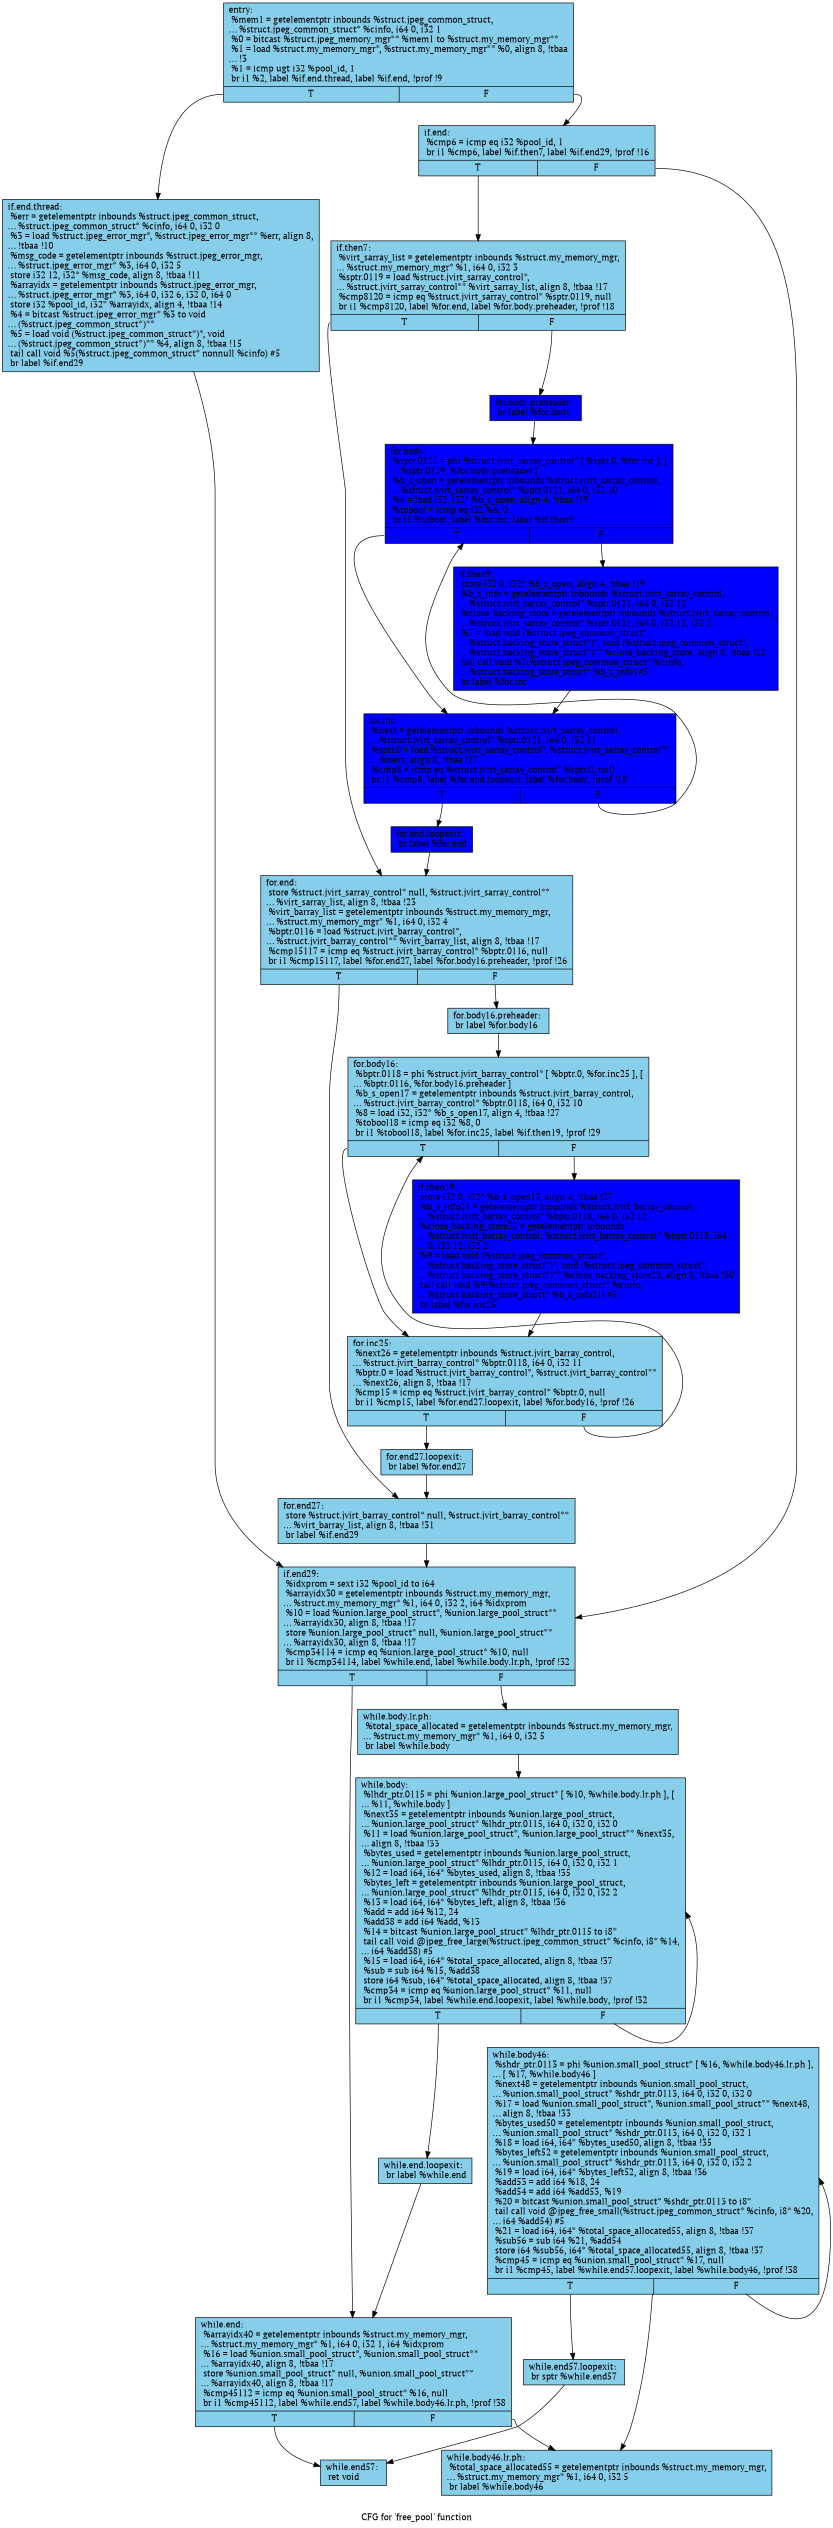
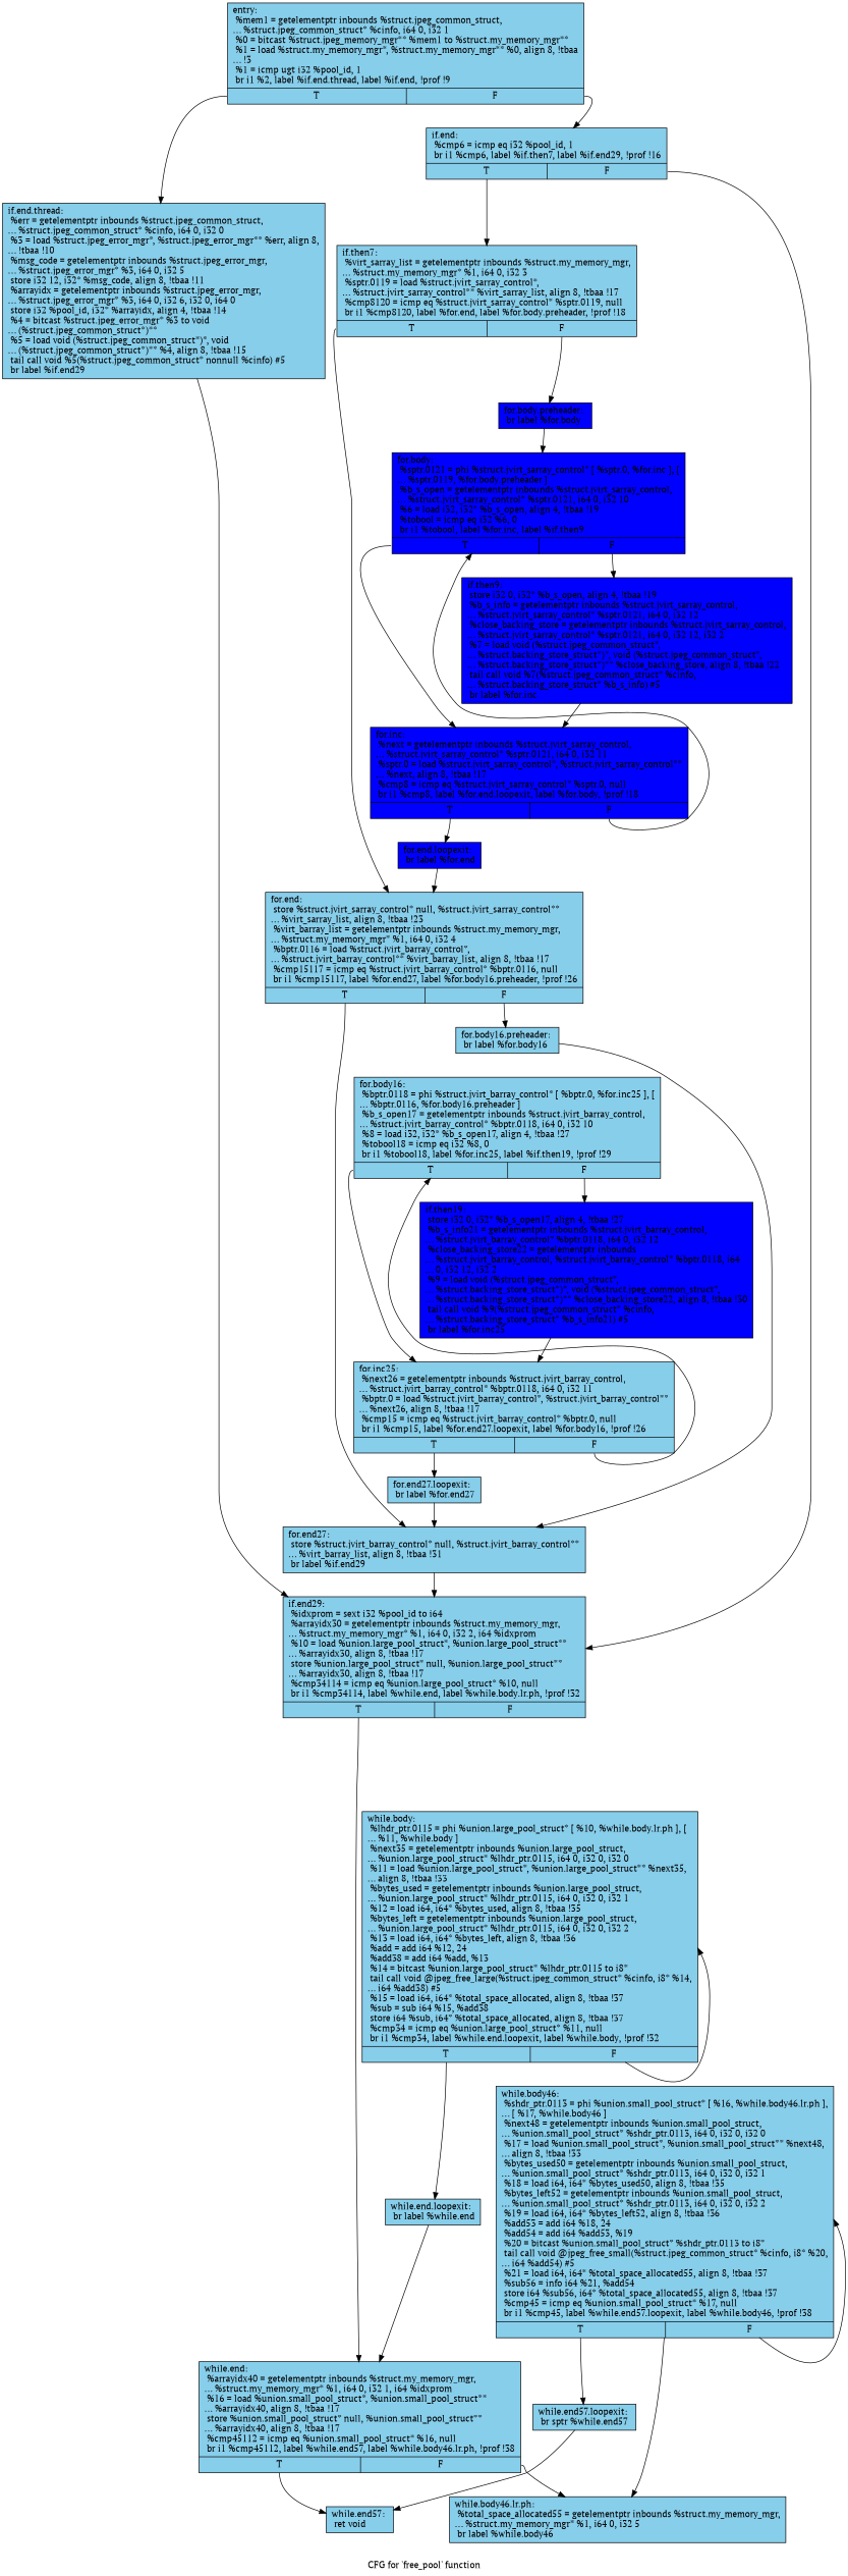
  digraph {
    fontname="PT Serif"
    label="CFG for 'free_pool' function"
    node [fillcolor=skyblue fontname="PT Serif" shape=record style=filled]
    edge [fontname="PT Serif"]
    n1 [label="{entry:\l  %mem1 = getelementptr inbounds %struct.jpeg_common_struct,\l... %struct.jpeg_common_struct* %cinfo, i64 0, i32 1\l  %0 = bitcast %struct.jpeg_memory_mgr** %mem1 to %struct.my_memory_mgr**\l  %1 = load %struct.my_memory_mgr*, %struct.my_memory_mgr** %0, align 8, !tbaa\l... !3\l  %1 = icmp ugt i32 %pool_id, 1\l  br i1 %2, label %if.end.thread, label %if.end, !prof !9\l|{<s0>T|<s1>F}}"]
    n2 [label="{if.end.thread:                                    \l  %err = getelementptr inbounds %struct.jpeg_common_struct,\l... %struct.jpeg_common_struct* %cinfo, i64 0, i32 0\l  %3 = load %struct.jpeg_error_mgr*, %struct.jpeg_error_mgr** %err, align 8,\l... !tbaa !10\l  %msg_code = getelementptr inbounds %struct.jpeg_error_mgr,\l... %struct.jpeg_error_mgr* %3, i64 0, i32 5\l  store i32 12, i32* %msg_code, align 8, !tbaa !11\l  %arrayidx = getelementptr inbounds %struct.jpeg_error_mgr,\l... %struct.jpeg_error_mgr* %3, i64 0, i32 6, i32 0, i64 0\l  store i32 %pool_id, i32* %arrayidx, align 4, !tbaa !14\l  %4 = bitcast %struct.jpeg_error_mgr* %3 to void\l... (%struct.jpeg_common_struct*)**\l  %5 = load void (%struct.jpeg_common_struct*)*, void\l... (%struct.jpeg_common_struct*)** %4, align 8, !tbaa !15\l  tail call void %5(%struct.jpeg_common_struct* nonnull %cinfo) #5\l  br label %if.end29\l}"]
    n3 [label="{if.end:                                           \l  %cmp6 = icmp eq i32 %pool_id, 1\l  br i1 %cmp6, label %if.then7, label %if.end29, !prof !16\l|{<s0>T|<s1>F}}"]
    n4 [label="{if.end29:                                         \l  %idxprom = sext i32 %pool_id to i64\l  %arrayidx30 = getelementptr inbounds %struct.my_memory_mgr,\l... %struct.my_memory_mgr* %1, i64 0, i32 2, i64 %idxprom\l  %10 = load %union.large_pool_struct*, %union.large_pool_struct**\l... %arrayidx30, align 8, !tbaa !17\l  store %union.large_pool_struct* null, %union.large_pool_struct**\l... %arrayidx30, align 8, !tbaa !17\l  %cmp34114 = icmp eq %union.large_pool_struct* %10, null\l  br i1 %cmp34114, label %while.end, label %while.body.lr.ph, !prof !32\l|{<s0>T|<s1>F}}"]
    n5 [label="{if.then7:                                         \l  %virt_sarray_list = getelementptr inbounds %struct.my_memory_mgr,\l... %struct.my_memory_mgr* %1, i64 0, i32 3\l  %sptr.0119 = load %struct.jvirt_sarray_control*,\l... %struct.jvirt_sarray_control** %virt_sarray_list, align 8, !tbaa !17\l  %cmp8120 = icmp eq %struct.jvirt_sarray_control* %sptr.0119, null\l  br i1 %cmp8120, label %for.end, label %for.body.preheader, !prof !18\l|{<s0>T|<s1>F}}"]
    n6 [label="{while.end:                                        \l  %arrayidx40 = getelementptr inbounds %struct.my_memory_mgr,\l... %struct.my_memory_mgr* %1, i64 0, i32 1, i64 %idxprom\l  %16 = load %union.small_pool_struct*, %union.small_pool_struct**\l... %arrayidx40, align 8, !tbaa !17\l  store %union.small_pool_struct* null, %union.small_pool_struct**\l... %arrayidx40, align 8, !tbaa !17\l  %cmp45112 = icmp eq %union.small_pool_struct* %16, null\l  br i1 %cmp45112, label %while.end57, label %while.body46.lr.ph, !prof !38\l|{<s0>T|<s1>F}}"]
-   n7 [label="{while.body.lr.ph:                                 \l  %total_space_allocated = getelementptr inbounds %struct.my_memory_mgr,\l... %struct.my_memory_mgr* %1, i64 0, i32 5\l  br label %while.body\l}"]
    n8 [label="{for.end:                                          \l  store %struct.jvirt_sarray_control* null, %struct.jvirt_sarray_control**\l... %virt_sarray_list, align 8, !tbaa !23\l  %virt_barray_list = getelementptr inbounds %struct.my_memory_mgr,\l... %struct.my_memory_mgr* %1, i64 0, i32 4\l  %bptr.0116 = load %struct.jvirt_barray_control*,\l... %struct.jvirt_barray_control** %virt_barray_list, align 8, !tbaa !17\l  %cmp15117 = icmp eq %struct.jvirt_barray_control* %bptr.0116, null\l  br i1 %cmp15117, label %for.end27, label %for.body16.preheader, !prof !26\l|{<s0>T|<s1>F}}"]
    n9 [fillcolor=blue label="{for.body.preheader:                               \l  br label %for.body\l}"]
    n10 [label="{while.end57:                                      \l  ret void\l}"]
    n11 [label="{while.body46.lr.ph:                               \l  %total_space_allocated55 = getelementptr inbounds %struct.my_memory_mgr,\l... %struct.my_memory_mgr* %1, i64 0, i32 5\l  br label %while.body46\l}"]
    n12 [label="{while.body:                                       \l  %lhdr_ptr.0115 = phi %union.large_pool_struct* [ %10, %while.body.lr.ph ], [\l... %11, %while.body ]\l  %next35 = getelementptr inbounds %union.large_pool_struct,\l... %union.large_pool_struct* %lhdr_ptr.0115, i64 0, i32 0, i32 0\l  %11 = load %union.large_pool_struct*, %union.large_pool_struct** %next35,\l... align 8, !tbaa !33\l  %bytes_used = getelementptr inbounds %union.large_pool_struct,\l... %union.large_pool_struct* %lhdr_ptr.0115, i64 0, i32 0, i32 1\l  %12 = load i64, i64* %bytes_used, align 8, !tbaa !35\l  %bytes_left = getelementptr inbounds %union.large_pool_struct,\l... %union.large_pool_struct* %lhdr_ptr.0115, i64 0, i32 0, i32 2\l  %13 = load i64, i64* %bytes_left, align 8, !tbaa !36\l  %add = add i64 %12, 24\l  %add38 = add i64 %add, %13\l  %14 = bitcast %union.large_pool_struct* %lhdr_ptr.0115 to i8*\l  tail call void @jpeg_free_large(%struct.jpeg_common_struct* %cinfo, i8* %14,\l... i64 %add38) #5\l  %15 = load i64, i64* %total_space_allocated, align 8, !tbaa !37\l  %sub = sub i64 %15, %add38\l  store i64 %sub, i64* %total_space_allocated, align 8, !tbaa !37\l  %cmp34 = icmp eq %union.large_pool_struct* %11, null\l  br i1 %cmp34, label %while.end.loopexit, label %while.body, !prof !32\l|{<s0>T|<s1>F}}"]
    n13 [label="{for.end27:                                        \l  store %struct.jvirt_barray_control* null, %struct.jvirt_barray_control**\l... %virt_barray_list, align 8, !tbaa !31\l  br label %if.end29\l}"]
    n14 [label="{for.body16.preheader:                             \l  br label %for.body16\l}"]
    n15 [fillcolor=blue label="{for.body:                                         \l  %sptr.0121 = phi %struct.jvirt_sarray_control* [ %sptr.0, %for.inc ], [\l... %sptr.0119, %for.body.preheader ]\l  %b_s_open = getelementptr inbounds %struct.jvirt_sarray_control,\l... %struct.jvirt_sarray_control* %sptr.0121, i64 0, i32 10\l  %6 = load i32, i32* %b_s_open, align 4, !tbaa !19\l  %tobool = icmp eq i32 %6, 0\l  br i1 %tobool, label %for.inc, label %if.then9\l|{<s0>T|<s1>F}}"]
    n16 [label="{for.body16:                                       \l  %bptr.0118 = phi %struct.jvirt_barray_control* [ %bptr.0, %for.inc25 ], [\l... %bptr.0116, %for.body16.preheader ]\l  %b_s_open17 = getelementptr inbounds %struct.jvirt_barray_control,\l... %struct.jvirt_barray_control* %bptr.0118, i64 0, i32 10\l  %8 = load i32, i32* %b_s_open17, align 4, !tbaa !27\l  %tobool18 = icmp eq i32 %8, 0\l  br i1 %tobool18, label %for.inc25, label %if.then19, !prof !29\l|{<s0>T|<s1>F}}"]
    n17 [fillcolor=blue label="{for.inc:                                          \l  %next = getelementptr inbounds %struct.jvirt_sarray_control,\l... %struct.jvirt_sarray_control* %sptr.0121, i64 0, i32 11\l  %sptr.0 = load %struct.jvirt_sarray_control*, %struct.jvirt_sarray_control**\l... %next, align 8, !tbaa !17\l  %cmp8 = icmp eq %struct.jvirt_sarray_control* %sptr.0, null\l  br i1 %cmp8, label %for.end.loopexit, label %for.body, !prof !18\l|{<s0>T|<s1>F}}"]
    n18 [fillcolor=blue label="{if.then9:                                         \l  store i32 0, i32* %b_s_open, align 4, !tbaa !19\l  %b_s_info = getelementptr inbounds %struct.jvirt_sarray_control,\l... %struct.jvirt_sarray_control* %sptr.0121, i64 0, i32 12\l  %close_backing_store = getelementptr inbounds %struct.jvirt_sarray_control,\l... %struct.jvirt_sarray_control* %sptr.0121, i64 0, i32 12, i32 2\l  %7 = load void (%struct.jpeg_common_struct*,\l... %struct.backing_store_struct*)*, void (%struct.jpeg_common_struct*,\l... %struct.backing_store_struct*)** %close_backing_store, align 8, !tbaa !22\l  tail call void %7(%struct.jpeg_common_struct* %cinfo,\l... %struct.backing_store_struct* %b_s_info) #5\l  br label %for.inc\l}"]
    n19 [fillcolor=blue label="{for.end.loopexit:                                 \l  br label %for.end\l}"]
    n20 [label="{for.inc25:                                        \l  %next26 = getelementptr inbounds %struct.jvirt_barray_control,\l... %struct.jvirt_barray_control* %bptr.0118, i64 0, i32 11\l  %bptr.0 = load %struct.jvirt_barray_control*, %struct.jvirt_barray_control**\l... %next26, align 8, !tbaa !17\l  %cmp15 = icmp eq %struct.jvirt_barray_control* %bptr.0, null\l  br i1 %cmp15, label %for.end27.loopexit, label %for.body16, !prof !26\l|{<s0>T|<s1>F}}"]
    n21 [fillcolor=blue label="{if.then19:                                        \l  store i32 0, i32* %b_s_open17, align 4, !tbaa !27\l  %b_s_info21 = getelementptr inbounds %struct.jvirt_barray_control,\l... %struct.jvirt_barray_control* %bptr.0118, i64 0, i32 12\l  %close_backing_store22 = getelementptr inbounds\l... %struct.jvirt_barray_control, %struct.jvirt_barray_control* %bptr.0118, i64\l... 0, i32 12, i32 2\l  %9 = load void (%struct.jpeg_common_struct*,\l... %struct.backing_store_struct*)*, void (%struct.jpeg_common_struct*,\l... %struct.backing_store_struct*)** %close_backing_store22, align 8, !tbaa !30\l  tail call void %9(%struct.jpeg_common_struct* %cinfo,\l... %struct.backing_store_struct* %b_s_info21) #5\l  br label %for.inc25\l}"]
    n22 [label="{for.end27.loopexit:                               \l  br label %for.end27\l}"]
    n23 [label="{while.end.loopexit:                               \l  br label %while.end\l}"]
-   n24 [label="{while.body46:                                     \l  %shdr_ptr.0113 = phi %union.small_pool_struct* [ %16, %while.body46.lr.ph ],\l... [ %17, %while.body46 ]\l  %next48 = getelementptr inbounds %union.small_pool_struct,\l... %union.small_pool_struct* %shdr_ptr.0113, i64 0, i32 0, i32 0\l  %17 = load %union.small_pool_struct*, %union.small_pool_struct** %next48,\l... align 8, !tbaa !33\l  %bytes_used50 = getelementptr inbounds %union.small_pool_struct,\l... %union.small_pool_struct* %shdr_ptr.0113, i64 0, i32 0, i32 1\l  %18 = load i64, i64* %bytes_used50, align 8, !tbaa !35\l  %bytes_left52 = getelementptr inbounds %union.small_pool_struct,\l... %union.small_pool_struct* %shdr_ptr.0113, i64 0, i32 0, i32 2\l  %19 = load i64, i64* %bytes_left52, align 8, !tbaa !36\l  %add53 = add i64 %18, 24\l  %add54 = add i64 %add53, %19\l  %20 = bitcast %union.small_pool_struct* %shdr_ptr.0113 to i8*\l  tail call void @jpeg_free_small(%struct.jpeg_common_struct* %cinfo, i8* %20,\l... i64 %add54) #5\l  %21 = load i64, i64* %total_space_allocated55, align 8, !tbaa !37\l  %sub56 = sub i64 %21, %add54\l  store i64 %sub56, i64* %total_space_allocated55, align 8, !tbaa !37\l  %cmp45 = icmp eq %union.small_pool_struct* %17, null\l  br i1 %cmp45, label %while.end57.loopexit, label %while.body46, !prof !38\l|{<s0>T|<s1>F}}"]
+   n24 [label="{while.body46:                                     \l  %shdr_ptr.0113 = phi %union.small_pool_struct* [ %16, %while.body46.lr.ph ],\l... [ %17, %while.body46 ]\l  %next48 = getelementptr inbounds %union.small_pool_struct,\l... %union.small_pool_struct* %shdr_ptr.0113, i64 0, i32 0, i32 0\l  %17 = load %union.small_pool_struct*, %union.small_pool_struct** %next48,\l... align 8, !tbaa !33\l  %bytes_used50 = getelementptr inbounds %union.small_pool_struct,\l... %union.small_pool_struct* %shdr_ptr.0113, i64 0, i32 0, i32 1\l  %18 = load i64, i64* %bytes_used50, align 8, !tbaa !35\l  %bytes_left52 = getelementptr inbounds %union.small_pool_struct,\l... %union.small_pool_struct* %shdr_ptr.0113, i64 0, i32 0, i32 2\l  %19 = load i64, i64* %bytes_left52, align 8, !tbaa !36\l  %add53 = add i64 %18, 24\l  %add54 = add i64 %add53, %19\l  %20 = bitcast %union.small_pool_struct* %shdr_ptr.0113 to i8*\l  tail call void @jpeg_free_small(%struct.jpeg_common_struct* %cinfo, i8* %20,\l... i64 %add54) #5\l  %21 = load i64, i64* %total_space_allocated55, align 8, !tbaa !37\l  %sub56 = info i64 %21, %add54\l  store i64 %sub56, i64* %total_space_allocated55, align 8, !tbaa !37\l  %cmp45 = icmp eq %union.small_pool_struct* %17, null\l  br i1 %cmp45, label %while.end57.loopexit, label %while.body46, !prof !38\l|{<s0>T|<s1>F}}"]
    n25 [label="{while.end57.loopexit:                             \l  br sptr %while.end57\l}"]
    n1 -> n2 [tailport=s0]
    n1 -> n3 [tailport=s1]
    n2 -> n4
    n3 -> n4 [tailport=s1]
    n3 -> n5 [tailport=s0]
    n4 -> n6 [tailport=s0]
-   n4 -> n7 [tailport=s1]
    n5 -> n8 [tailport=s0]
    n5 -> n9 [tailport=s1]
    n6 -> n10 [tailport=s0]
    n6 -> n11 [tailport=s1]
-   n7 -> n12
    n8 -> n13 [tailport=s0]
    n8 -> n14 [tailport=s1]
    n9 -> n15
    n12 -> n12 [tailport=s1]
    n12 -> n23 [tailport=s0]
    n13 -> n4
-   n14 -> n16
+   n14 -> n13
    n15 -> n17 [tailport=s0]
    n15 -> n18 [tailport=s1]
    n16 -> n20 [tailport=s0]
    n16 -> n21 [tailport=s1]
    n17 -> n15 [tailport=s1]
    n17 -> n19 [tailport=s0]
    n18 -> n17
    n19 -> n8
    n20 -> n16 [tailport=s1]
    n20 -> n22 [tailport=s0]
    n21 -> n20
    n22 -> n13
    n23 -> n6
    n24 -> n11
    n24 -> n24 [tailport=s1]
    n24 -> n25 [tailport=s0]
    n25 -> n10
  }
